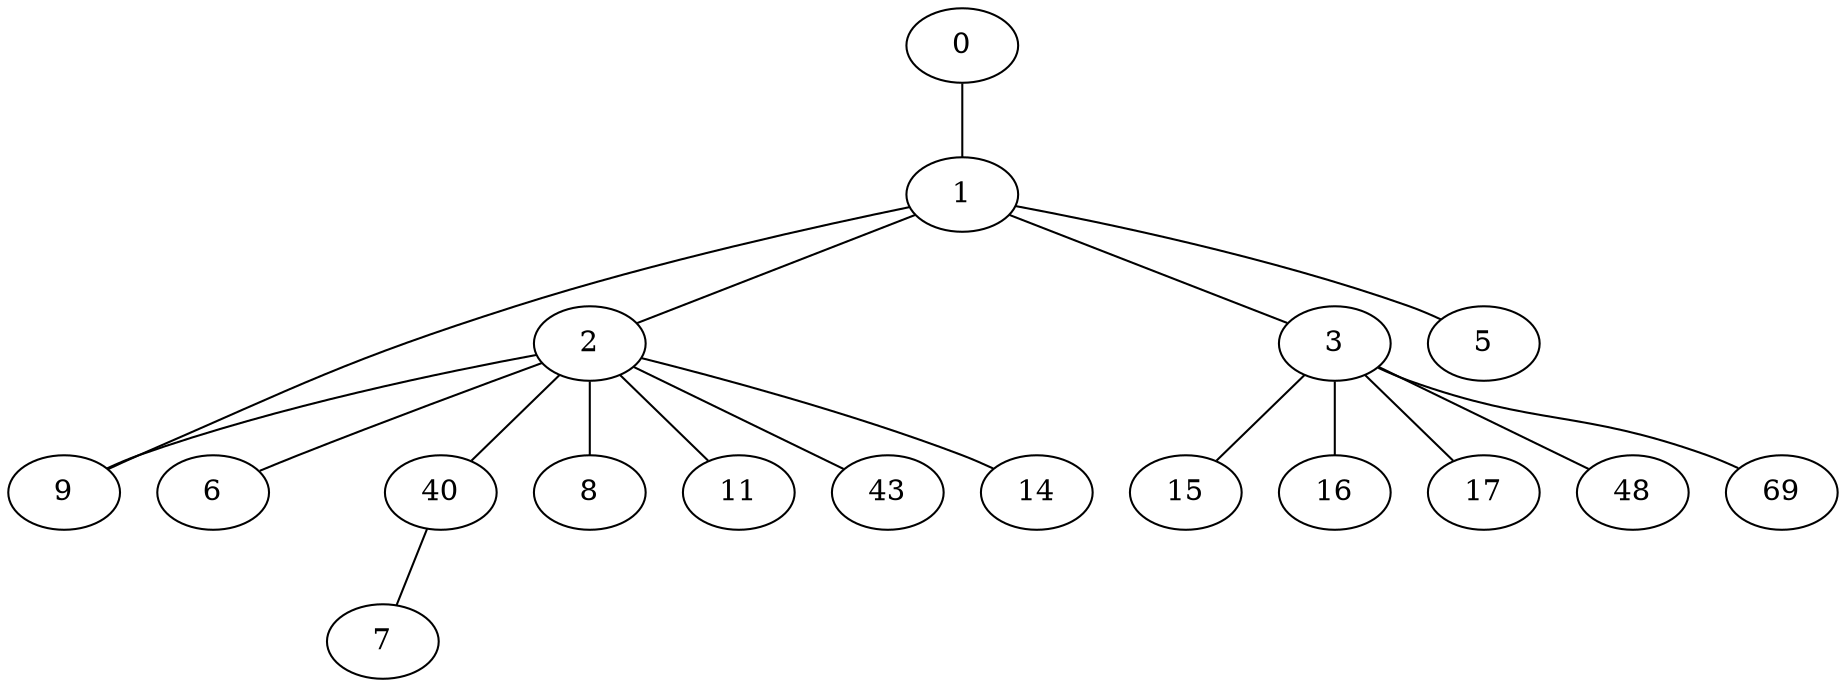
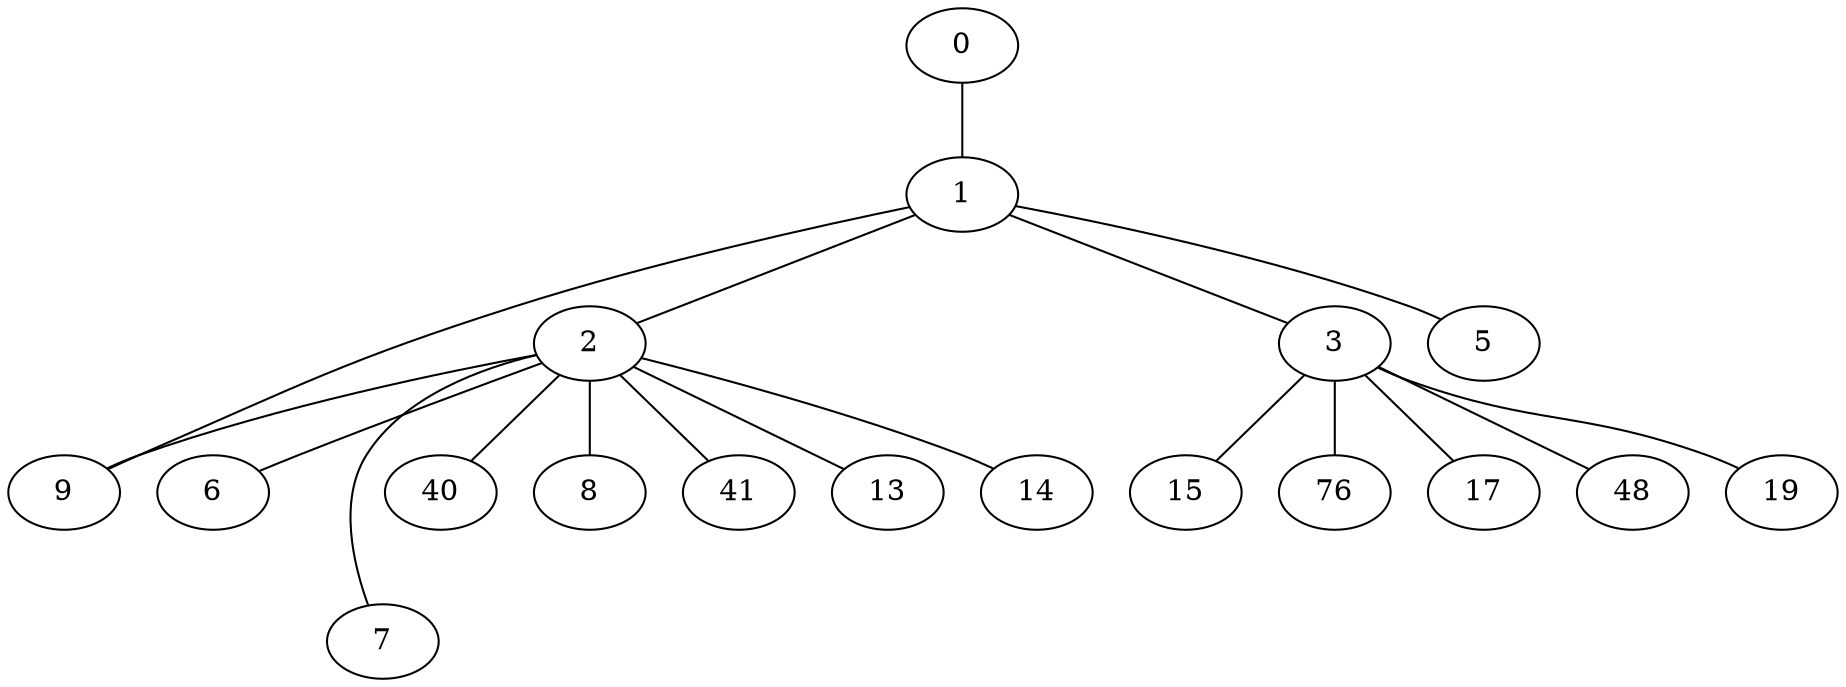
  graph {
    0
    1
    2
    3
    5
    9
    6
    7
    8
    n10 [label=40]
-   11
-   13 [label=43]
+   11 [label=41]
+   13
    14
    15
-   16
+   16 [label=76]
    17
    n17 [label=48]
-   19 [label=69]
+   19
    0 -- 1
    1 -- 2
    1 -- 3
    1 -- 5
    1 -- 9
    2 -- 9
    2 -- 6
-   n10 -- 7
+   2 -- 7
    2 -- 8
    2 -- n10
    2 -- 11
    2 -- 13
    2 -- 14
    3 -- 15
    3 -- 16
    3 -- 17
    3 -- n17
    3 -- 19
  }
